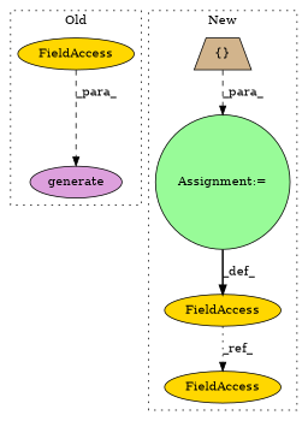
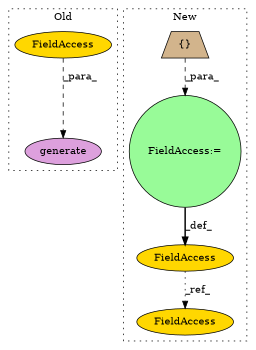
  digraph {
    node [a=22 l=9 shape=ellipse style=filled fillcolor=gold]
    edge [style=dashed]
    n1 [a=32 l="9,1" label=generate s="4743,4762" fillcolor=plum]
    n2 [l=10 label=FieldAccess s=4752]
    n3 [a=4 l="1,1" label="{}" s="5409,5479" shape=trapezium fillcolor=tan]
-   n4 [a=7 l=1 label="Assignment:=" s=5396 shape=circle fillcolor=palegreen]
+   n4 [a=7 l=1 label="FieldAccess:=" s=5396 shape=circle fillcolor=palegreen]
    n5 [label=FieldAccess s=5387]
    n6 [label=FieldAccess s=5492]
    subgraph cluster_1 {
      label=Old
      style=dotted
      n1
      n2
    }
    subgraph cluster_2 {
      label=New
      style=dotted
      n3
      n4
      n5
      n6
    }
    n2 -> n1 [label=_para_]
    n3 -> n4 [label=_para_]
    n4 -> n5 [label=_def_ style=bold]
    n5 -> n6 [label=_ref_ style=dotted]
  }
